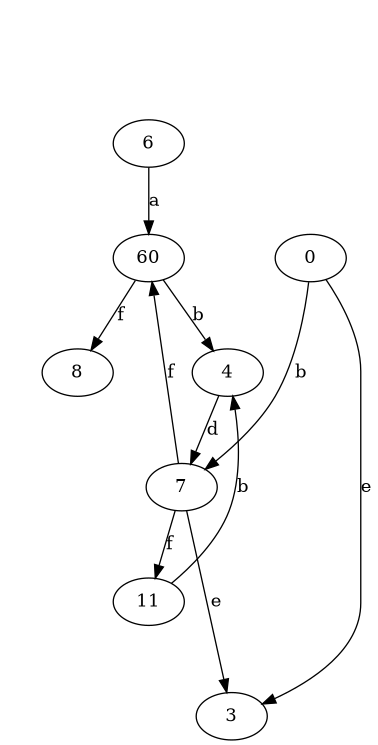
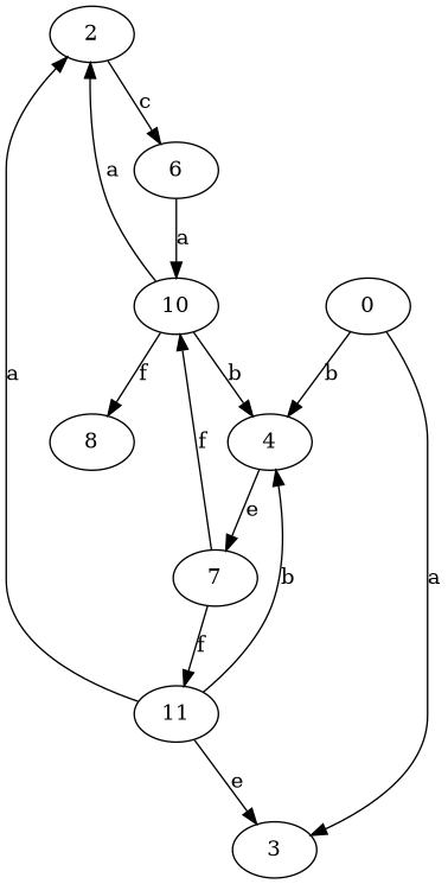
  strict digraph {
+   2
    6
    4
    7
-   10 [label=60]
+   10
    8
    0
    n8 [label=3]
    11
+   2 -> 6 [label=c]
    6 -> 10 [label=a]
-   4 -> 7 [label=d]
+   4 -> 7 [label=e]
    7 -> 10 [label=f]
    7 -> 11 [label=f]
+   10 -> 2 [label=a]
    10 -> 4 [label=b]
    10 -> 8 [label=f]
-   0 -> 7 [label=b]
-   0 -> n8 [label=e]
+   0 -> 4 [label=b]
+   0 -> n8 [label=a]
+   11 -> 2 [label=a]
    11 -> 4 [label=b]
-   7 -> n8 [label=e]
+   11 -> n8 [label=e]
  }
